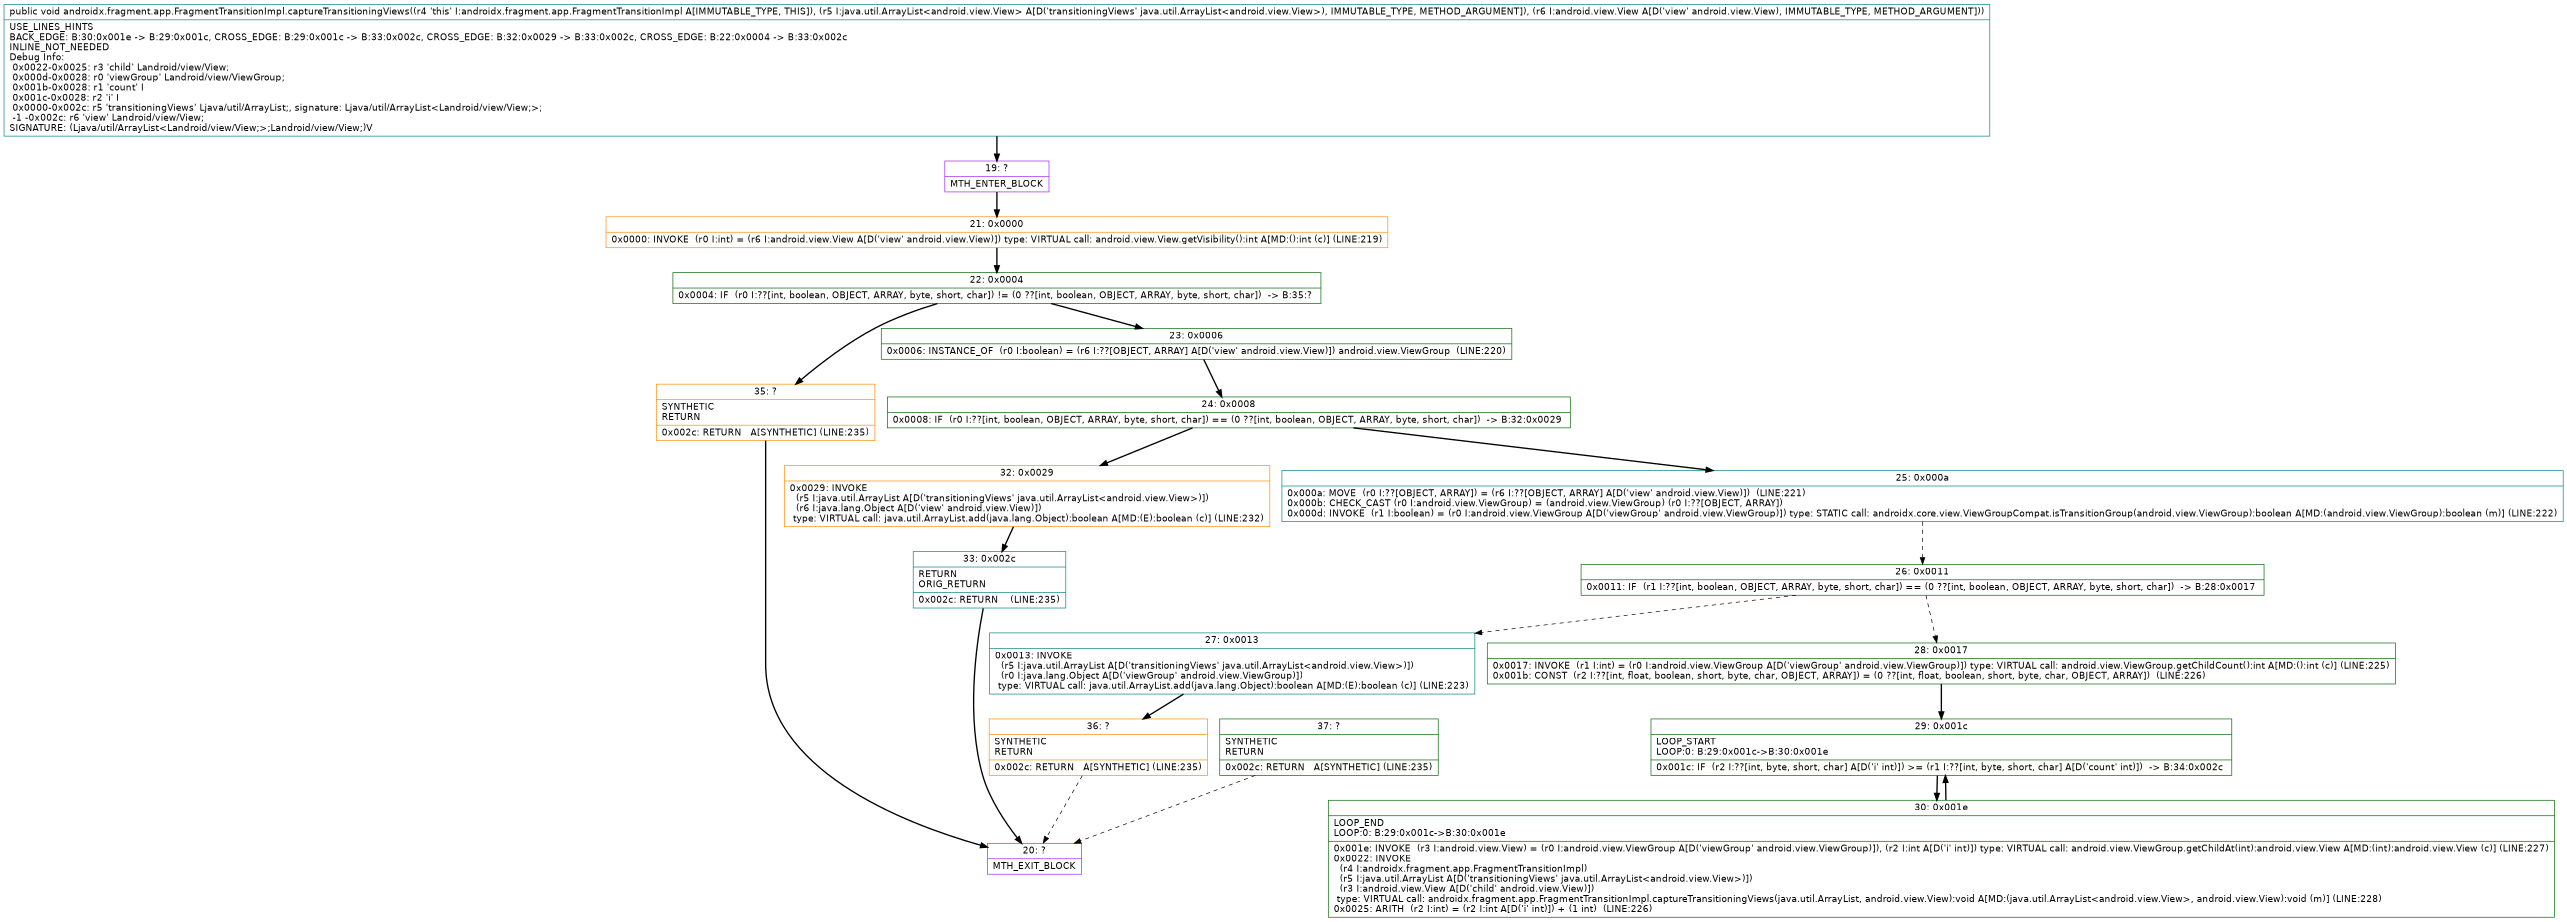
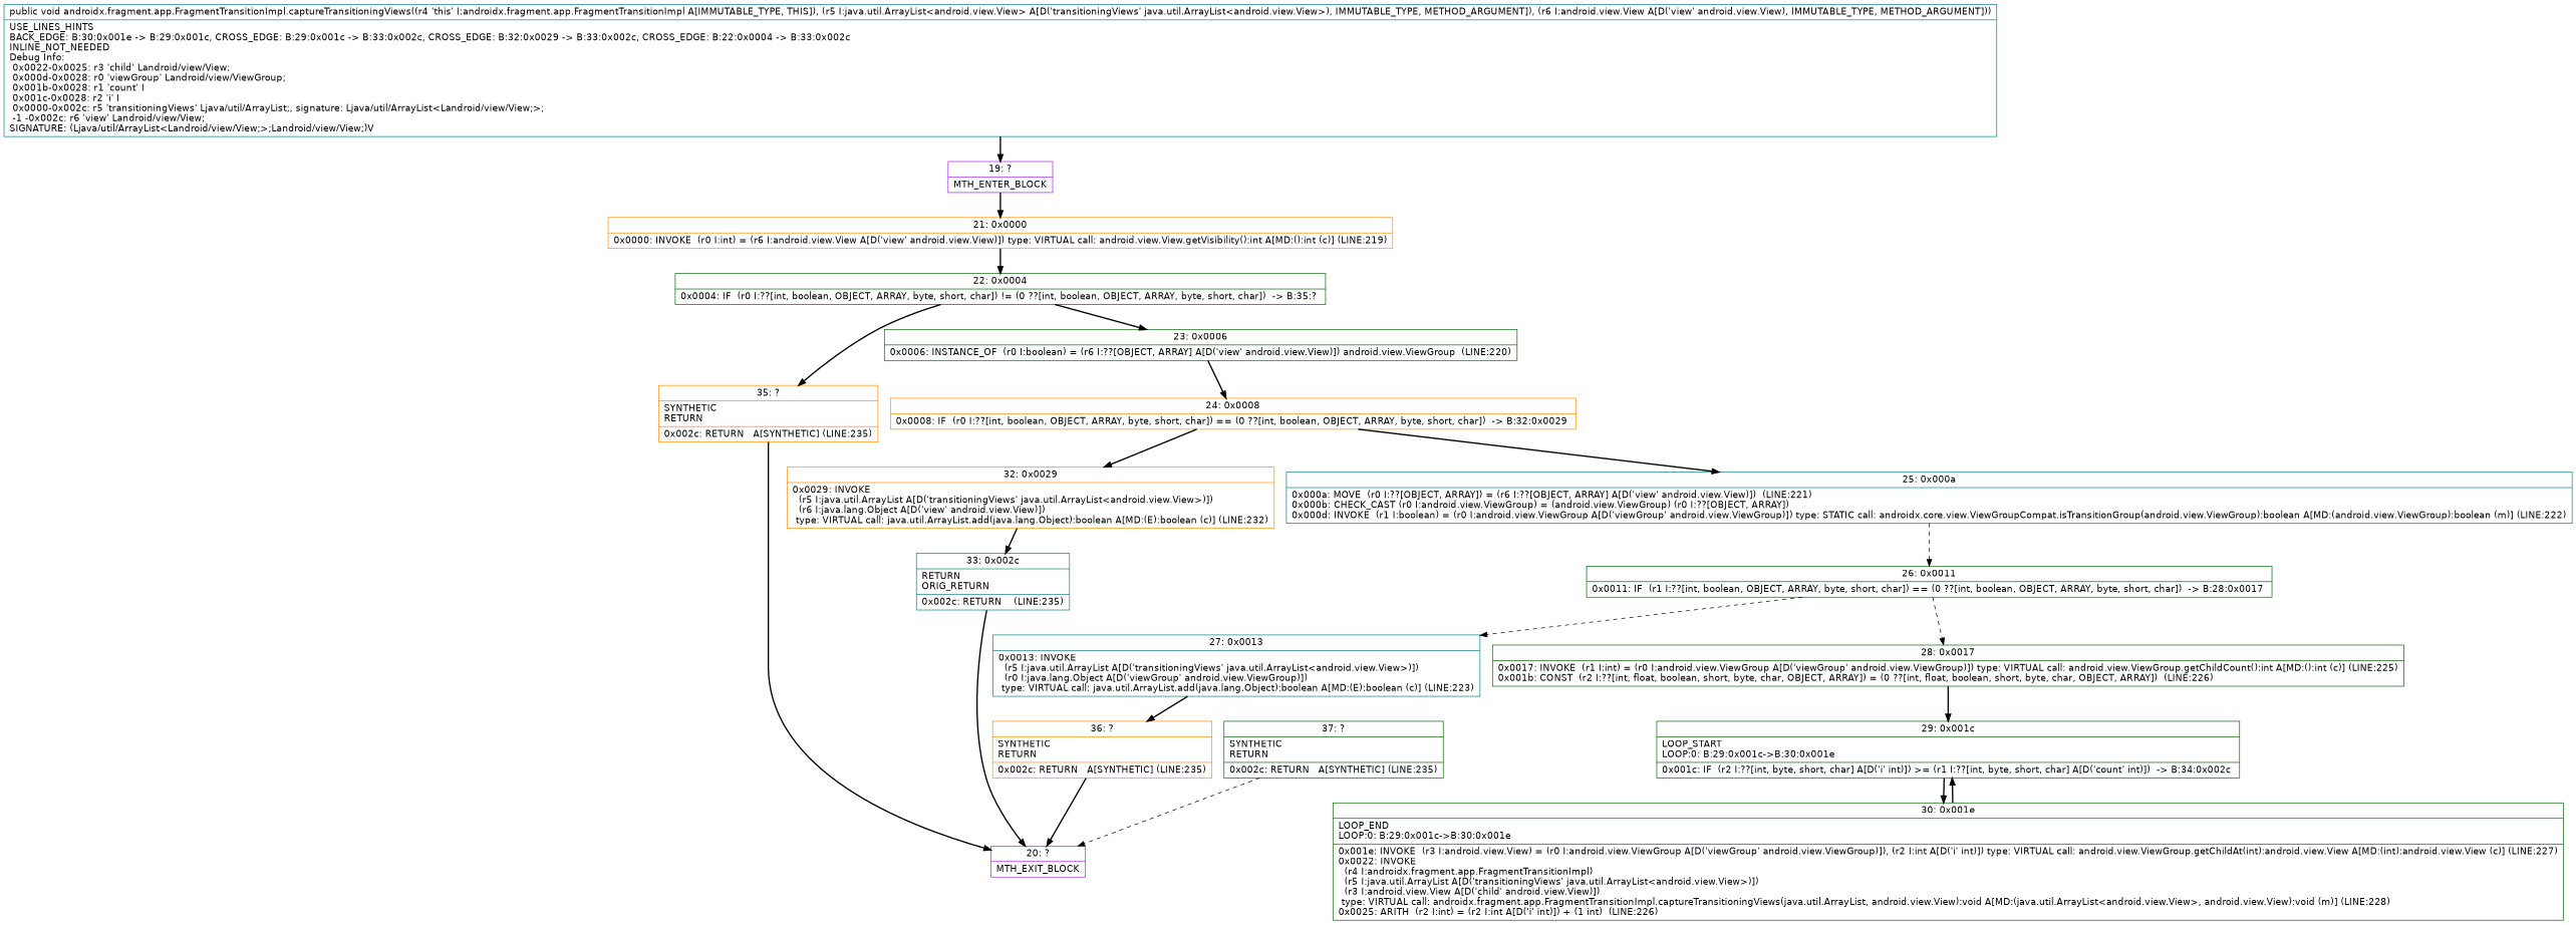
  digraph {
    fontname="DejaVu Sans"
    node [color=darkgreen fontname="DejaVu Sans" shape=record]
    edge [fontname="DejaVu Sans" style=bold]
    n1 [color=purple label="{19\:\ ?|MTH_ENTER_BLOCK\l}"]
    n2 [color=darkorange label="{21\:\ 0x0000|0x0000: INVOKE  (r0 I:int) = (r6 I:android.view.View A[D('view' android.view.View)]) type: VIRTUAL call: android.view.View.getVisibility():int A[MD:():int (c)] (LINE:219)\l}"]
    n3 [label="{22\:\ 0x0004|0x0004: IF  (r0 I:??[int, boolean, OBJECT, ARRAY, byte, short, char]) != (0 ??[int, boolean, OBJECT, ARRAY, byte, short, char])  \-\> B:35:? \l}"]
    n4 [label="{23\:\ 0x0006|0x0006: INSTANCE_OF  (r0 I:boolean) = (r6 I:??[OBJECT, ARRAY] A[D('view' android.view.View)]) android.view.ViewGroup  (LINE:220)\l}"]
    n5 [color=darkorange label="{35\:\ ?|SYNTHETIC\lRETURN\l|0x002c: RETURN   A[SYNTHETIC] (LINE:235)\l}"]
-   n6 [label="{24\:\ 0x0008|0x0008: IF  (r0 I:??[int, boolean, OBJECT, ARRAY, byte, short, char]) == (0 ??[int, boolean, OBJECT, ARRAY, byte, short, char])  \-\> B:32:0x0029 \l}"]
+   n6 [color=darkorange label="{24\:\ 0x0008|0x0008: IF  (r0 I:??[int, boolean, OBJECT, ARRAY, byte, short, char]) == (0 ??[int, boolean, OBJECT, ARRAY, byte, short, char])  \-\> B:32:0x0029 \l}"]
    n7 [color=purple label="{20\:\ ?|MTH_EXIT_BLOCK\l}"]
    n8 [color=teal label="{25\:\ 0x000a|0x000a: MOVE  (r0 I:??[OBJECT, ARRAY]) = (r6 I:??[OBJECT, ARRAY] A[D('view' android.view.View)])  (LINE:221)\l0x000b: CHECK_CAST (r0 I:android.view.ViewGroup) = (android.view.ViewGroup) (r0 I:??[OBJECT, ARRAY]) \l0x000d: INVOKE  (r1 I:boolean) = (r0 I:android.view.ViewGroup A[D('viewGroup' android.view.ViewGroup)]) type: STATIC call: androidx.core.view.ViewGroupCompat.isTransitionGroup(android.view.ViewGroup):boolean A[MD:(android.view.ViewGroup):boolean (m)] (LINE:222)\l}"]
    n9 [color=darkorange label="{32\:\ 0x0029|0x0029: INVOKE  \l  (r5 I:java.util.ArrayList A[D('transitioningViews' java.util.ArrayList\<android.view.View\>)])\l  (r6 I:java.lang.Object A[D('view' android.view.View)])\l type: VIRTUAL call: java.util.ArrayList.add(java.lang.Object):boolean A[MD:(E):boolean (c)] (LINE:232)\l}"]
    n10 [label="{26\:\ 0x0011|0x0011: IF  (r1 I:??[int, boolean, OBJECT, ARRAY, byte, short, char]) == (0 ??[int, boolean, OBJECT, ARRAY, byte, short, char])  \-\> B:28:0x0017 \l}"]
    n11 [color=teal label="{33\:\ 0x002c|RETURN\lORIG_RETURN\l|0x002c: RETURN    (LINE:235)\l}"]
    n12 [color=teal label="{27\:\ 0x0013|0x0013: INVOKE  \l  (r5 I:java.util.ArrayList A[D('transitioningViews' java.util.ArrayList\<android.view.View\>)])\l  (r0 I:java.lang.Object A[D('viewGroup' android.view.ViewGroup)])\l type: VIRTUAL call: java.util.ArrayList.add(java.lang.Object):boolean A[MD:(E):boolean (c)] (LINE:223)\l}"]
    n13 [label="{28\:\ 0x0017|0x0017: INVOKE  (r1 I:int) = (r0 I:android.view.ViewGroup A[D('viewGroup' android.view.ViewGroup)]) type: VIRTUAL call: android.view.ViewGroup.getChildCount():int A[MD:():int (c)] (LINE:225)\l0x001b: CONST  (r2 I:??[int, float, boolean, short, byte, char, OBJECT, ARRAY]) = (0 ??[int, float, boolean, short, byte, char, OBJECT, ARRAY])  (LINE:226)\l}"]
    n14 [color=darkorange label="{36\:\ ?|SYNTHETIC\lRETURN\l|0x002c: RETURN   A[SYNTHETIC] (LINE:235)\l}"]
    n15 [label="{29\:\ 0x001c|LOOP_START\lLOOP:0: B:29:0x001c\-\>B:30:0x001e\l|0x001c: IF  (r2 I:??[int, byte, short, char] A[D('i' int)]) \>= (r1 I:??[int, byte, short, char] A[D('count' int)])  \-\> B:34:0x002c \l}"]
    n16 [label="{30\:\ 0x001e|LOOP_END\lLOOP:0: B:29:0x001c\-\>B:30:0x001e\l|0x001e: INVOKE  (r3 I:android.view.View) = (r0 I:android.view.ViewGroup A[D('viewGroup' android.view.ViewGroup)]), (r2 I:int A[D('i' int)]) type: VIRTUAL call: android.view.ViewGroup.getChildAt(int):android.view.View A[MD:(int):android.view.View (c)] (LINE:227)\l0x0022: INVOKE  \l  (r4 I:androidx.fragment.app.FragmentTransitionImpl)\l  (r5 I:java.util.ArrayList A[D('transitioningViews' java.util.ArrayList\<android.view.View\>)])\l  (r3 I:android.view.View A[D('child' android.view.View)])\l type: VIRTUAL call: androidx.fragment.app.FragmentTransitionImpl.captureTransitioningViews(java.util.ArrayList, android.view.View):void A[MD:(java.util.ArrayList\<android.view.View\>, android.view.View):void (m)] (LINE:228)\l0x0025: ARITH  (r2 I:int) = (r2 I:int A[D('i' int)]) + (1 int)  (LINE:226)\l}"]
    n17 [label="{37\:\ ?|SYNTHETIC\lRETURN\l|0x002c: RETURN   A[SYNTHETIC] (LINE:235)\l}"]
    n18 [color=teal label="{public void androidx.fragment.app.FragmentTransitionImpl.captureTransitioningViews((r4 'this' I:androidx.fragment.app.FragmentTransitionImpl A[IMMUTABLE_TYPE, THIS]), (r5 I:java.util.ArrayList\<android.view.View\> A[D('transitioningViews' java.util.ArrayList\<android.view.View\>), IMMUTABLE_TYPE, METHOD_ARGUMENT]), (r6 I:android.view.View A[D('view' android.view.View), IMMUTABLE_TYPE, METHOD_ARGUMENT]))  | USE_LINES_HINTS\lBACK_EDGE: B:30:0x001e \-\> B:29:0x001c, CROSS_EDGE: B:29:0x001c \-\> B:33:0x002c, CROSS_EDGE: B:32:0x0029 \-\> B:33:0x002c, CROSS_EDGE: B:22:0x0004 \-\> B:33:0x002c\lINLINE_NOT_NEEDED\lDebug Info:\l  0x0022\-0x0025: r3 'child' Landroid\/view\/View;\l  0x000d\-0x0028: r0 'viewGroup' Landroid\/view\/ViewGroup;\l  0x001b\-0x0028: r1 'count' I\l  0x001c\-0x0028: r2 'i' I\l  0x0000\-0x002c: r5 'transitioningViews' Ljava\/util\/ArrayList;, signature: Ljava\/util\/ArrayList\<Landroid\/view\/View;\>;\l  \-1 \-0x002c: r6 'view' Landroid\/view\/View;\lSIGNATURE: (Ljava\/util\/ArrayList\<Landroid\/view\/View;\>;Landroid\/view\/View;)V\l}"]
    n1 -> n2
    n2 -> n3
    n3 -> n4
    n3 -> n5
    n4 -> n6
    n5 -> n7
    n6 -> n8
    n6 -> n9
    n8 -> n10 [style=dashed]
    n9 -> n11
    n10 -> n12 [style=dashed]
    n10 -> n13 [style=dashed]
    n11 -> n7
    n12 -> n14
    n13 -> n15
-   n14 -> n7 [style=dashed]
+   n14 -> n7
    n15 -> n16
    n16 -> n15
    n17 -> n7 [style=dashed]
    n18 -> n1
  }
